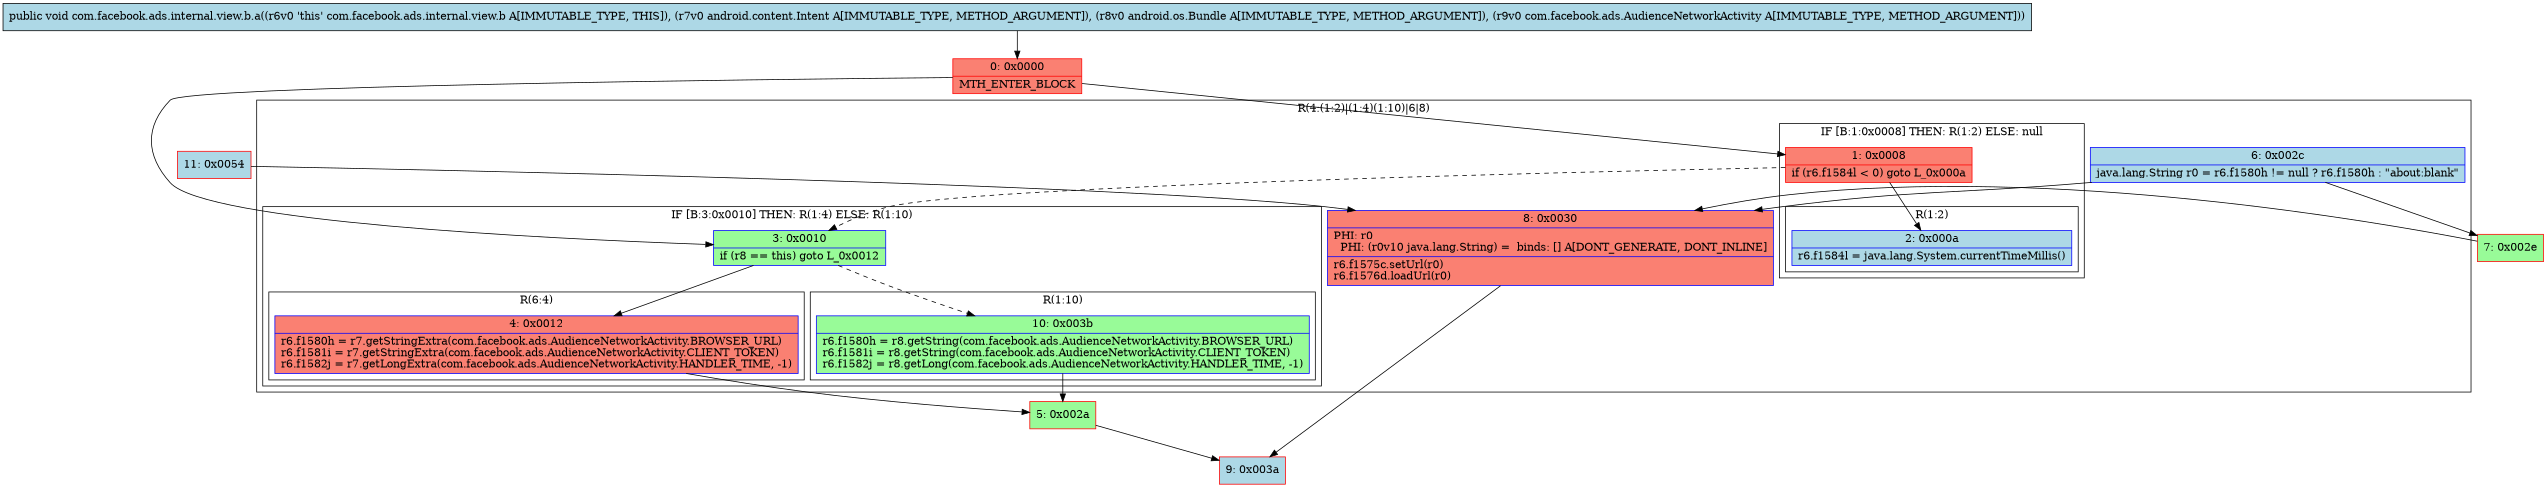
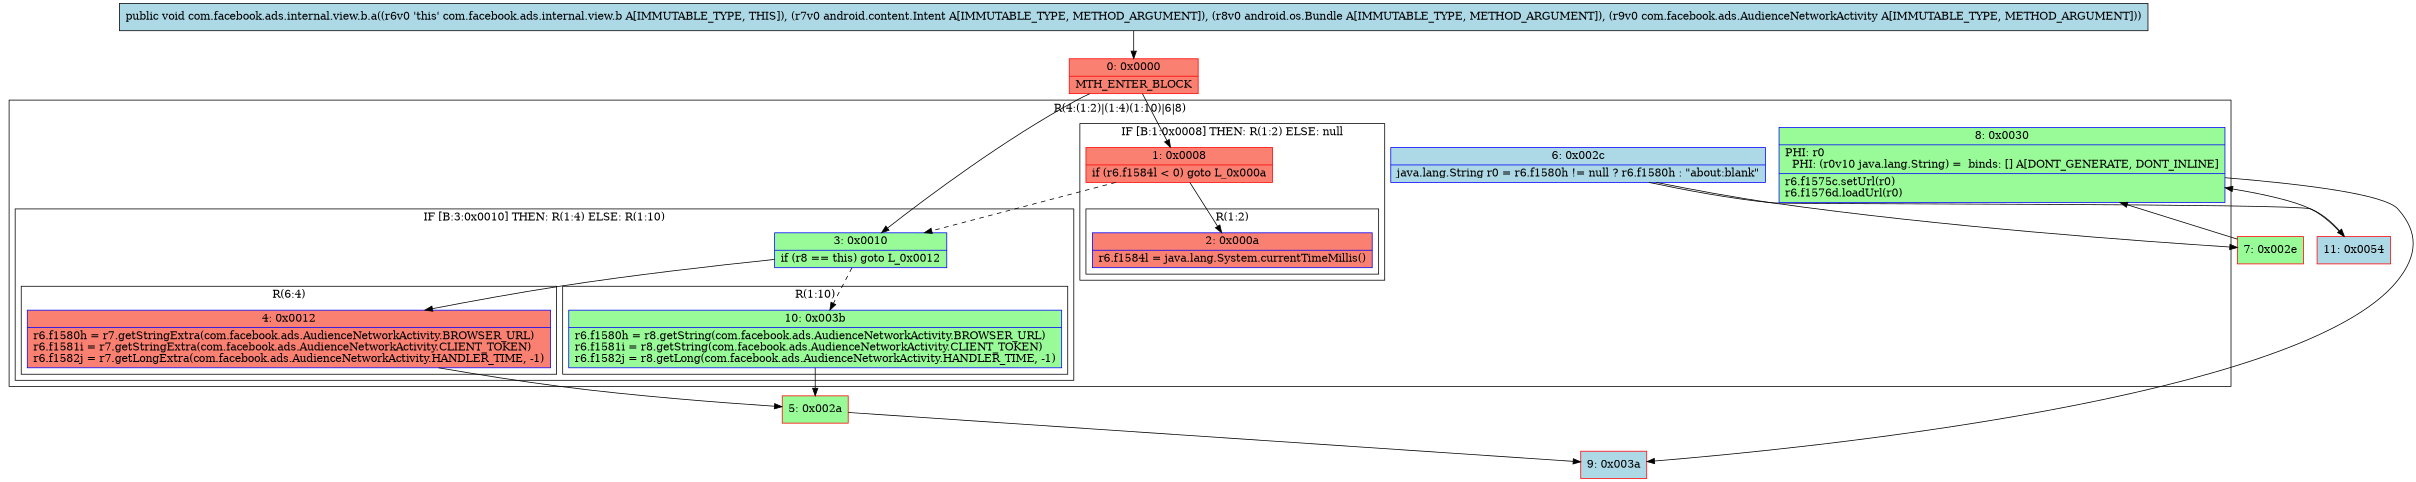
  digraph {
    node [color=blue fillcolor=palegreen shape=record style=filled]
-   n1 [fillcolor=lightblue label="{2\:\ 0x000a|r6.f1584l = java.lang.System.currentTimeMillis()\l}"]
+   n1 [fillcolor=salmon label="{2\:\ 0x000a|r6.f1584l = java.lang.System.currentTimeMillis()\l}"]
    n2 [color=red fillcolor=salmon label="{1\:\ 0x0008|if (r6.f1584l \< 0) goto L_0x000a\l}"]
    n3 [fillcolor=salmon label="{4\:\ 0x0012|r6.f1580h = r7.getStringExtra(com.facebook.ads.AudienceNetworkActivity.BROWSER_URL)\lr6.f1581i = r7.getStringExtra(com.facebook.ads.AudienceNetworkActivity.CLIENT_TOKEN)\lr6.f1582j = r7.getLongExtra(com.facebook.ads.AudienceNetworkActivity.HANDLER_TIME, \-1)\l}"]
    n4 [label="{10\:\ 0x003b|r6.f1580h = r8.getString(com.facebook.ads.AudienceNetworkActivity.BROWSER_URL)\lr6.f1581i = r8.getString(com.facebook.ads.AudienceNetworkActivity.CLIENT_TOKEN)\lr6.f1582j = r8.getLong(com.facebook.ads.AudienceNetworkActivity.HANDLER_TIME, \-1)\l}"]
    n5 [label="{3\:\ 0x0010|if (r8 == this) goto L_0x0012\l}"]
    n6 [fillcolor=lightblue label="{6\:\ 0x002c|java.lang.String r0 = r6.f1580h != null ? r6.f1580h : \"about:blank\"\l}"]
-   n7 [fillcolor=salmon label="{8\:\ 0x0030|PHI: r0 \l  PHI: (r0v10 java.lang.String) =  binds: [] A[DONT_GENERATE, DONT_INLINE]\l|r6.f1575c.setUrl(r0)\lr6.f1576d.loadUrl(r0)\l}"]
+   n7 [label="{8\:\ 0x0030|PHI: r0 \l  PHI: (r0v10 java.lang.String) =  binds: [] A[DONT_GENERATE, DONT_INLINE]\l|r6.f1575c.setUrl(r0)\lr6.f1576d.loadUrl(r0)\l}"]
    n8 [color=red label="{5\:\ 0x002a}"]
    n9 [color=red label="{7\:\ 0x002e}"]
    n10 [color=red fillcolor=lightblue label="{11\:\ 0x0054}"]
    n11 [color=red fillcolor=lightblue label="{9\:\ 0x003a}"]
    n12 [color=red fillcolor=salmon label="{0\:\ 0x0000|MTH_ENTER_BLOCK\l}"]
    n13 [fillcolor=lightblue label="{public void com.facebook.ads.internal.view.b.a((r6v0 'this' com.facebook.ads.internal.view.b A[IMMUTABLE_TYPE, THIS]), (r7v0 android.content.Intent A[IMMUTABLE_TYPE, METHOD_ARGUMENT]), (r8v0 android.os.Bundle A[IMMUTABLE_TYPE, METHOD_ARGUMENT]), (r9v0 com.facebook.ads.AudienceNetworkActivity A[IMMUTABLE_TYPE, METHOD_ARGUMENT])) }" color=""]
    subgraph cluster_1 {
      label="R(4:(1:2)|(1:4)(1:10)|6|8)"
      n6
      n7
      subgraph cluster_2 {
        label="IF [B:1:0x0008] THEN: R(1:2) ELSE: null"
        n2
        subgraph cluster_3 {
          label="R(1:2)"
          n1
        }
      }
      subgraph cluster_4 {
        label="IF [B:3:0x0010] THEN: R(1:4) ELSE: R(1:10)"
        n5
        subgraph cluster_5 {
          label="R(6:4)"
          n3
        }
        subgraph cluster_6 {
          label="R(1:10)"
          n4
        }
      }
    }
    n2 -> n1
    n2 -> n5 [style=dashed]
    n3 -> n8
    n4 -> n8
    n5 -> n3
    n5 -> n4 [style=dashed]
    n6 -> n9
-   n6 -> n7
+   n6 -> n10
    n7 -> n11
    n8 -> n11
    n9 -> n7
    n10 -> n7
    n12 -> n2
    n12 -> n5
    n13 -> n12
  }
